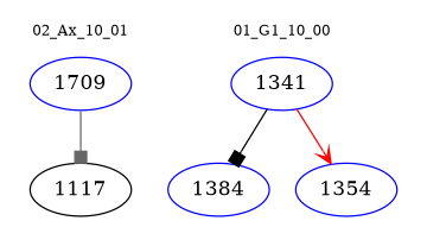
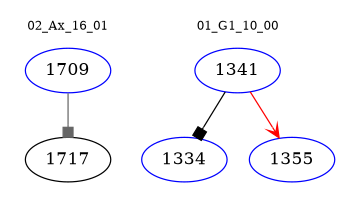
  digraph {
    node [color=blue]
    edge [arrowhead=box style=solid]
    n1 [label=1709]
-   n2 [color=black label=1117]
+   n2 [color=black label=1717]
    n3 [label=1341]
-   n4 [label=1384]
-   n5 [label=1354]
+   n4 [label=1334]
+   n5 [label=1355]
    subgraph cluster_1 {
      color=white
      fontsize=10
-     label="02_Ax_10_01"
+     label="02_Ax_16_01"
      n1
      n2
    }
    subgraph cluster_2 {
      color=white
      fontsize=10
      label="01_G1_10_00"
      n3
      n4
      n5
    }
    n1 -> n2 [color=gray40]
    n3 -> n4 [color=black]
    n3 -> n5 [arrowhead=vee color=red]
  }
